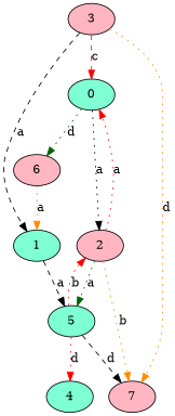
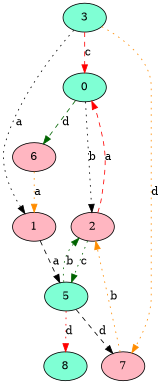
  strict digraph {
    fontname="DejaVu Serif"
    node [fillcolor=aquamarine fontname="DejaVu Serif" style=filled]
    edge [color=black fontname="DejaVu Serif" style=dotted]
    0
    2 [fillcolor=lightpink]
    6 [fillcolor=lightpink]
    5
-   3 [fillcolor=lightpink]
-   1
+   3
+   1 [fillcolor=lightpink]
    7 [fillcolor=lightpink]
-   8 [label=4]
-   0 -> 2 [label=a]
-   0 -> 6 [color=darkgreen label=d]
-   2 -> 0 [color=red label=a]
-   2 -> 5 [color=darkgreen label=a]
+   8
+   0 -> 2 [label=b]
+   0 -> 6 [color=darkgreen label=d style=dashed]
+   2 -> 0 [color=red label=a style=dashed]
+   2 -> 5 [color=darkgreen label=c]
    6 -> 1 [color=darkorange label=a]
-   5 -> 2 [color=red label=b]
+   5 -> 2 [color=darkgreen label=b]
    5 -> 7 [label=d style=dashed]
    5 -> 8 [color=red label=d]
    3 -> 0 [color=red label=c style=dashed]
-   3 -> 1 [label=a style=dashed]
+   3 -> 1 [label=a]
    3 -> 7 [color=darkorange label=d]
    1 -> 5 [label=a style=dashed]
-   2 -> 7 [color=darkorange label=b]
+   7 -> 2 [color=darkorange label=b]
  }
